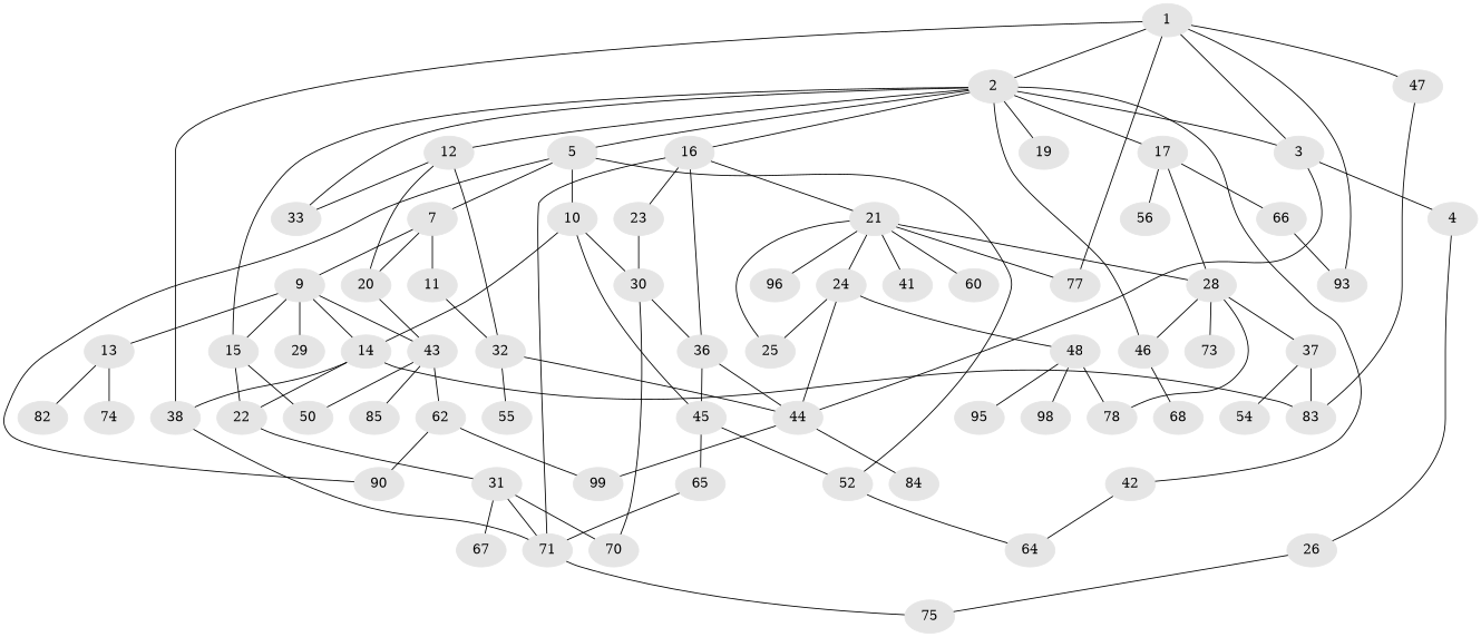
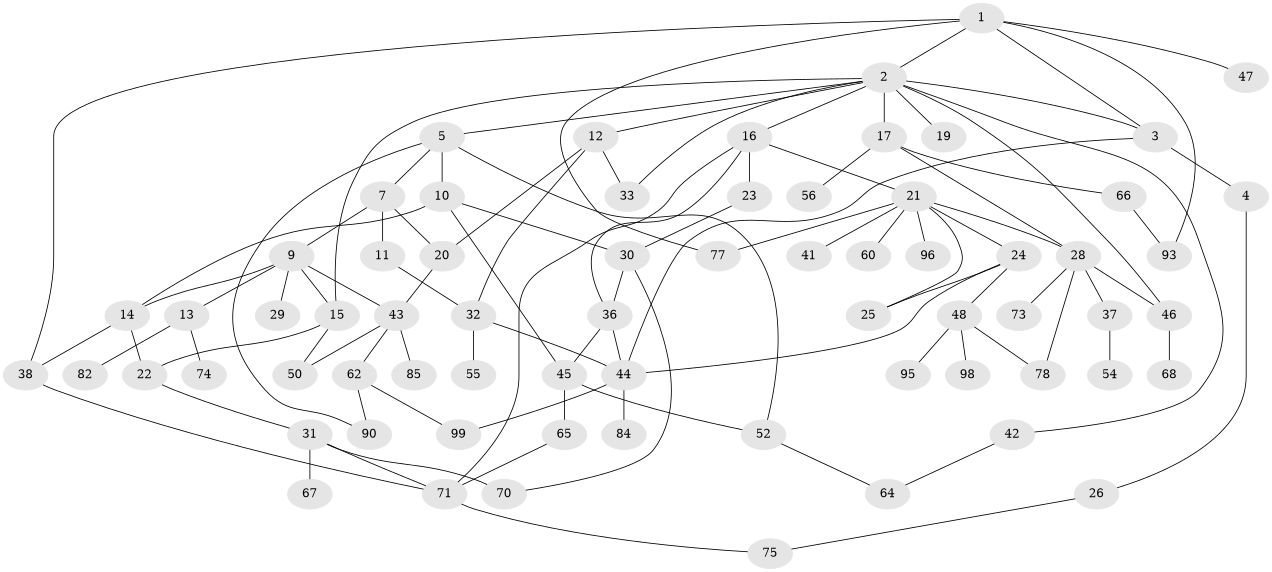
  graph {
    node [color=gray90 style=filled]
    1 [super="+34"]
    2 [super="+6"]
    3 [super="+88"]
    38 [super="+91"]
    47 [super="+49"]
    77
    93
    5 [super="+61"]
    12
    15 [super="+27"]
    16
    17 [super="+18"]
    19
    33 [super="+86"]
    42
    46 [super="+57"]
    4 [super="+100"]
    44 [super="+69"]
    71 [super="+104"]
-   83
    7 [super="+8"]
    10 [super="+51"]
    52 [super="+92"]
    90
    20 [super="+101"]
    32
    22 [super="+102"]
    50
    21 [super="+35"]
    23 [super="+59"]
    36 [super="+40"]
    28 [super="+53"]
    56
    66
    64
    68
    26
    84
    99
    75 [super="+97"]
    9 [super="+72"]
    11
    14 [super="+105"]
    30 [super="+87"]
    45 [super="+63"]
    13 [super="+39"]
    29
    43 [super="+58"]
    74
    82
    62 [super="+76"]
    85
    70 [super="+80"]
    65 [super="+89"]
    55
    31 [super="+81"]
    24
    25
    41
    60
    96
    37
    73
    78
    48 [super="+94"]
    67
    95
    98
    54 [super="+79"]
    1 -- 2
    1 -- 3
    1 -- 38
    1 -- 47
    1 -- 77
    1 -- 93
    2 -- 3
    2 -- 5
    2 -- 12
    2 -- 15
    2 -- 16
    2 -- 17
    2 -- 19
    2 -- 33
    2 -- 42
    2 -- 46
    3 -- 4
    3 -- 44
    38 -- 71
-   47 -- 83
    5 -- 7
    5 -- 10
    5 -- 52
    5 -- 90
    12 -- 33
    12 -- 20
    12 -- 32
    15 -- 22
    15 -- 50
    16 -- 71
    16 -- 21
    16 -- 23
    16 -- 36
    17 -- 28
    17 -- 56
    17 -- 66
    42 -- 64
    46 -- 68
    4 -- 26
    44 -- 84
    44 -- 99
    71 -- 75
    7 -- 20
    7 -- 9
    7 -- 11
    10 -- 14
    10 -- 30
    10 -- 45
    52 -- 64
    20 -- 43
    32 -- 44
    32 -- 55
    22 -- 31
    21 -- 77
    21 -- 28
    21 -- 24
    21 -- 25
    21 -- 41
    21 -- 60
    21 -- 96
    23 -- 30
    36 -- 44
    36 -- 45
    28 -- 46
    28 -- 37
    28 -- 73
    28 -- 78
    66 -- 93
    26 -- 75
    9 -- 15
    9 -- 14
    9 -- 13
    9 -- 29
    9 -- 43
    11 -- 32
    14 -- 38
-   14 -- 83
    14 -- 22
    30 -- 36
    30 -- 70
    45 -- 52
    45 -- 65
    13 -- 74
    13 -- 82
    43 -- 50
    43 -- 62
    43 -- 85
    62 -- 90
    62 -- 99
    65 -- 71
    31 -- 71
    31 -- 70 [weight=2]
    31 -- 67
    24 -- 44
    24 -- 25
    24 -- 48
-   37 -- 83
    37 -- 54
    48 -- 78
    48 -- 95
    48 -- 98
  }
